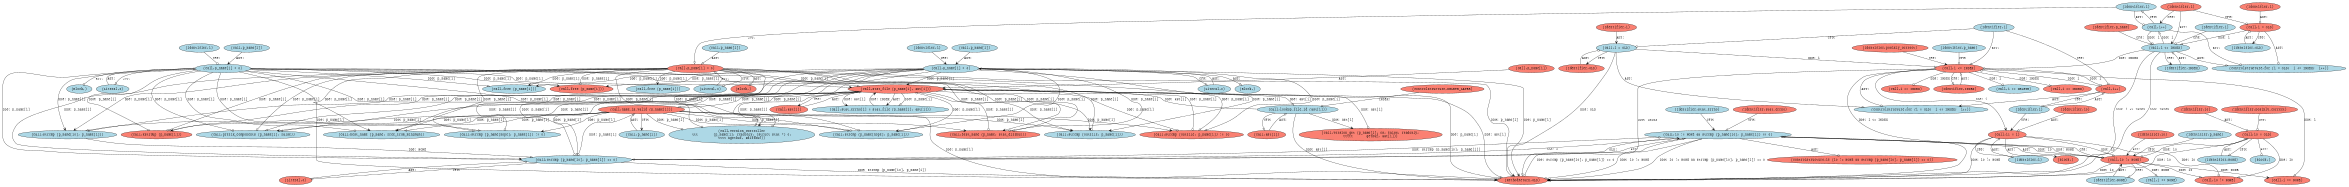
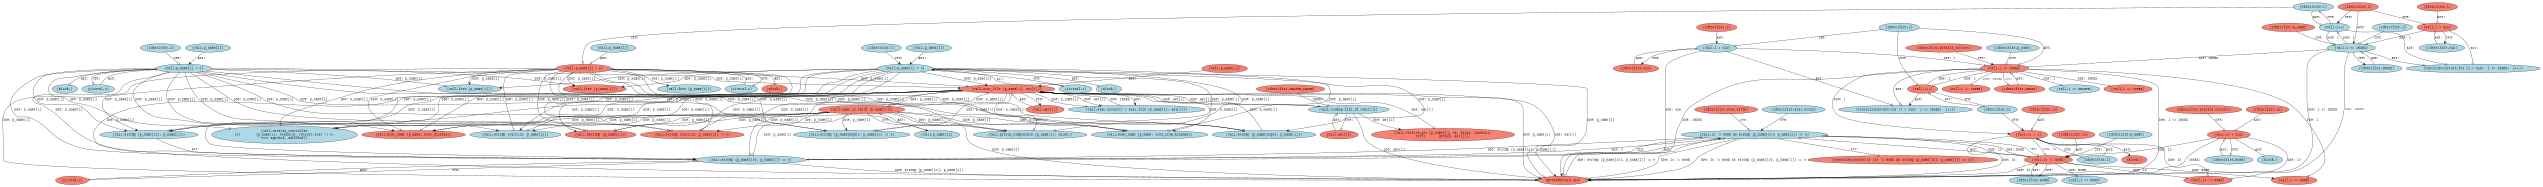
  digraph {
    fontname="Courier Prime"
    node [fillcolor=lightblue fontname="Courier Prime" style=filled]
    edge [arrowhead=odot fontname="Courier Prime"]
    n1 [label="(Call,i0 != NONE && strcmp (p_name[i0], p_name[i]) == 0)"]
    n2 [fillcolor=salmon label="(Call,i0 != NONE)"]
    n3 [label="(Call,strcmp (p_name[i0], p_name[i]) == 0)"]
    n4 [fillcolor=salmon label="(MethodReturn,OLD)"]
    n5 [fillcolor=salmon label="(ControlStructure,if (i0 != NONE && strcmp (p_name[i0], p_name[i]) == 0))"]
    n6 [label="(Identifier,NONE)"]
    n7 [fillcolor=salmon label="(Call,i == NONE)"]
    n8 [label="(Call,i == NONE)"]
    n9 [fillcolor=salmon label="(Call,i0 != NONE)"]
    n10 [fillcolor=salmon label="(Literal,0)"]
    n11 [fillcolor=salmon label="(Call,i1 = i)"]
    n12 [label="(Identifier,i)"]
    n13 [fillcolor=salmon label="(Block,)"]
    n14 [fillcolor=salmon label="(Call,i <= INDEX)"]
    n15 [fillcolor=salmon label="(Call,i++)"]
    n16 [fillcolor=salmon label="(Call,i <= INDEX)"]
    n17 [label="(Call,i == DELETE)"]
    n18 [label="(ControlStructure,for (i = OLD;  i <= INDEX;  i++))"]
    n19 [fillcolor=salmon label="(Call,i <= INDEX)"]
    n20 [fillcolor=salmon label="(Identifier,INDEX)"]
    n21 [label="(Identifier,i)"]
    n22 [label="(Call,i = OLD)"]
    n23 [fillcolor=salmon label="(Identifier,OLD)"]
    n24 [label="(Call,i <= INDEX)"]
    n25 [label="(Call,i++)"]
    n26 [label="(ControlStructure,for (i = OLD;  i <= INDEX;  i++))"]
    n27 [label="(Identifier,INDEX)"]
    n28 [label="(Identifier,i)"]
    n29 [fillcolor=salmon label="(Call,i = OLD)"]
    n30 [label="(Identifier,OLD)"]
    n31 [fillcolor=salmon label="(Call,p_name[i] = 0)"]
    n32 [fillcolor=salmon label="(Call,i0 = OLD)"]
    n33 [label="(Identifier,NONE)"]
    n34 [label="(Block,)"]
    n35 [fillcolor=salmon label="(Call,stat_file (p_name[i], &st[i]))"]
    n36 [label="(Call,version_controller\n\t\t\t        (p_name[i], readonly, (struct stat *) 0,\n\t\t\t\t &getbuf, &diffbuf))"]
    n37 [label="(Call,strcmp (p_name[i0], p_name[i]))"]
    n38 [label="(Call,free (p_name[i]))"]
    n39 [label="(Call,strcmp (p_name[nope], p_name[i]))"]
    n40 [fillcolor=salmon label="(Call,best_name (p_name, stat_diffbuf))"]
    n41 [label="(Call,strcmp (outfile, p_name[i]))"]
    n42 [label="(Call,free (p_name[i]))"]
    n43 [fillcolor=salmon label="(Call,xstrdup (p_name[i]))"]
    n44 [fillcolor=salmon label="(Call,strcmp (outfile, p_name[i]) != 0)"]
    n45 [label="(Call,strcmp (p_name[nope], p_name[i]) != 0)"]
    n46 [label="(Literal,0)"]
    n47 [label="(Call,prefix_components (p_name[i], false))"]
    n48 [label="(Call,best_name (p_name, free_from_minimum))"]
    n49 [fillcolor=salmon label="(Call,free (p_name[i]))"]
    n50 [fillcolor=salmon label="(Block,)"]
    n51 [fillcolor=salmon label="(Call,name_is_valid (p_name[i]))"]
    n52 [label="(Call,lookup_file_id (&st[i]))"]
    n53 [fillcolor=salmon label="(Call,version_get (p_name[i], cs, false, readonly,\n\t\t\t\t\t       getbuf, &st[i]))"]
    n54 [fillcolor=salmon label="(Call,&st[i])"]
    n55 [label="(Call,stat_errno[i] = stat_file (p_name[i], &st[i]))"]
    n56 [label="(Call,p_name[i] = 0)"]
    n57 [label="(Literal,0)"]
    n58 [label="(Block,)"]
    n59 [label="(Call,p_name[i])"]
    n60 [fillcolor=salmon label="(Call,&st[i])"]
    n61 [label="(Call,p_name[i] = 0)"]
    n62 [label="(Block,)"]
    n63 [label="(Literal,0)"]
    n64 [fillcolor=salmon label="(Identifier,i0)"]
    n65 [fillcolor=salmon label="(Identifier,stat_errno)"]
    n66 [fillcolor=salmon label="(Identifier,i)"]
    n67 [fillcolor=salmon label="(Call,p_name[i])"]
    n68 [fillcolor=salmon label="(Identifier,posixly_correct)"]
    n69 [fillcolor=salmon label="(Identifier,posixly_correct)"]
    n70 [label="(Call,p_name[i])"]
    n71 [label="(Identifier,i)"]
    n72 [fillcolor=salmon label="(Identifier,i0)"]
    n73 [label="(Identifier,stat_errno)"]
    n74 [label="(Identifier,p_name)"]
    n75 [label="(Identifier,i)"]
    n76 [label="(Identifier,i)"]
    n77 [fillcolor=salmon label="(Identifier,i)"]
    n78 [fillcolor=salmon label="(Identifier,i)"]
    n79 [fillcolor=salmon label="(Identifier,i0)"]
    n80 [label="(Identifier,p_name)"]
    n81 [label="(Call,p_name[i])"]
    n82 [label="(Identifier,i)"]
-   n83 [fillcolor=salmon label="(ControlStructure,DELETE_LATER)"]
+   n83 [fillcolor=salmon label="(Identifier,DELETE_LATER)"]
    n84 [fillcolor=salmon label="(Identifier,p_name)"]
    n85 [label="(Call,p_name[i])"]
    n1 -> n2 [label="CFG: "]
    n1 -> n3 [arrowhead=onormal label="OLD: "]
    n1 -> n4 [label="DDG: i0 != NONE && strcmp (p_name[i0], p_name[i]) == 0"]
    n1 -> n4 [label="DDG: strcmp (p_name[i0], p_name[i]) == 0"]
    n1 -> n4 [label="DDG: i0 != NONE"]
    n1 -> n5 [label="AST: "]
    n2 -> n1 [arrowhead=onormal label="AST: "]
    n2 -> n1 [arrowhead=onormal label="DDG: i0"]
    n2 -> n1 [label="DDG: NONE"]
    n2 -> n4 [label="DDG: i0"]
    n2 -> n6 [arrowhead=onormal label="CFG: "]
    n2 -> n7 [arrowhead=vee label="DDG: NONE"]
    n2 -> n8 [arrowhead=onormal label="DDG: NONE"]
    n2 -> n9 [arrowhead=onormal label="DDG: i0"]
    n3 -> n1 [arrowhead=onormal label="AST: "]
    n3 -> n1 [label="DDG: strcmp (p_name[i0], p_name[i])"]
    n3 -> n1 [arrowhead=vee label="DDG: 0"]
    n3 -> n4 [arrowhead=onormal label="DDG: strcmp (p_name[i0], p_name[i])"]
    n3 -> n10 [label="CFG: "]
    n6 -> n2 [arrowhead=vee label="AST: "]
    n10 -> n3 [label="AST: "]
    n11 -> n2 [arrowhead=onormal label="DDG: i0"]
-   n11 -> n4 [arrowhead=vee label="DDG: i0 != NONE"]
+   n11 -> n4 [arrowhead=vee label="DDG: i0"]
    n11 -> n9 [label="DDG: i0"]
    n11 -> n12 [label="CFG: "]
    n11 -> n13 [arrowhead=vee label="AST: "]
    n12 -> n11 [label="AST: "]
    n14 -> n4 [arrowhead=onormal label="DDG: i <= INDEX"]
    n14 -> n4 [arrowhead=onormal label="DDG: INDEX"]
    n14 -> n7 [arrowhead=onormal label="DDG: i"]
    n14 -> n11 [arrowhead=vee label="DDG: i"]
    n14 -> n15 [label="DDG: i"]
    n14 -> n16 [label="DDG: INDEX"]
    n14 -> n17 [label="DDG: i"]
    n14 -> n18 [arrowhead=onormal label="AST: "]
    n14 -> n19 [arrowhead=onormal label="DDG: INDEX"]
    n14 -> n20 [arrowhead=onormal label="CFG: "]
    n15 -> n14 [label="DDG: i"]
    n15 -> n18 [arrowhead=vee label="AST: "]
    n15 -> n21 [label="CFG: "]
    n20 -> n14 [arrowhead=onormal label="AST: "]
    n21 -> n11 [arrowhead=vee label="CFG: "]
    n21 -> n15 [arrowhead=onormal label="AST: "]
    n22 -> n4 [arrowhead=vee label="DDG: OLD"]
    n22 -> n14 [arrowhead=onormal label="DDG: i"]
    n22 -> n18 [arrowhead=onormal label="AST: "]
    n22 -> n23 [arrowhead=vee label="CFG: "]
    n23 -> n22 [label="AST: "]
    n24 -> n4 [label="DDG: i <= INDEX"]
    n24 -> n4 [arrowhead=vee label="DDG: INDEX"]
    n24 -> n14 [label="DDG: INDEX"]
    n24 -> n25 [arrowhead=onormal label="DDG: i"]
    n24 -> n26 [arrowhead=onormal label="AST: "]
    n24 -> n27 [arrowhead=vee label="CFG: "]
    n25 -> n24 [label="DDG: i"]
    n25 -> n26 [label="AST: "]
    n25 -> n28 [arrowhead=onormal label="CFG: "]
    n27 -> n24 [arrowhead=onormal label="AST: "]
    n28 -> n25 [label="AST: "]
    n28 -> n31 [arrowhead=onormal label="CFG: "]
    n29 -> n24 [arrowhead=onormal label="DDG: i"]
    n29 -> n26 [label="AST: "]
    n29 -> n30 [arrowhead=vee label="CFG: "]
    n30 -> n29 [label="AST: "]
    n31 -> n3 [arrowhead=vee label="DDG: p_name[i]"]
    n31 -> n4 [label="DDG: p_name[i]"]
    n31 -> n35 [arrowhead=onormal label="DDG: p_name[i]"]
    n31 -> n36 [arrowhead=onormal label="DDG: p_name[i]"]
    n31 -> n37 [arrowhead=vee label="DDG: p_name[i]"]
    n31 -> n38 [arrowhead=vee label="DDG: p_name[i]"]
    n31 -> n39 [label="DDG: p_name[i]"]
    n31 -> n40 [arrowhead=onormal label="DDG: p_name[i]"]
    n31 -> n41 [label="DDG: p_name[i]"]
    n31 -> n42 [arrowhead=vee label="DDG: p_name[i]"]
    n31 -> n43 [label="DDG: p_name[i]"]
    n31 -> n44 [arrowhead=onormal label="DDG: p_name[i]"]
    n31 -> n45 [arrowhead=onormal label="DDG: p_name[i]"]
    n31 -> n46 [arrowhead=onormal label="CFG: "]
    n31 -> n47 [label="DDG: p_name[i]"]
    n31 -> n48 [arrowhead=vee label="DDG: p_name[i]"]
    n31 -> n49 [label="DDG: p_name[i]"]
    n31 -> n50 [label="AST: "]
    n32 -> n2 [label="DDG: i0"]
-   n32 -> n4 [arrowhead=vee label="DDG: i0"]
+   n32 -> n4 [arrowhead=vee label="INDEX: "]
    n32 -> n9 [arrowhead=onormal label="DDG: i0"]
    n32 -> n33 [arrowhead=onormal label="CFG: "]
    n32 -> n34 [label="AST: "]
    n33 -> n32 [arrowhead=onormal label="AST: "]
    n35 -> n3 [arrowhead=onormal label="DDG: p_name[i]"]
    n35 -> n4 [label="DDG: p_name[i]"]
    n35 -> n4 [arrowhead=onormal label="DDG: &st[i]"]
    n35 -> n36 [label="DDG: p_name[i]"]
+   n35 -> n37 [arrowhead=vee label="DDG: p_name[i]"]
    n35 -> n40 [label="DDG: p_name[i]"]
    n35 -> n41 [label="DDG: p_name[i]"]
+   n35 -> n43 [label="DDG: p_name[i]"]
    n35 -> n44 [label="DDG: p_name[i]"]
+   n35 -> n45 [label="DDG: p_name[i]"]
    n35 -> n47 [arrowhead=onormal label="DDG: p_name[i]"]
    n35 -> n48 [arrowhead=vee label="DDG: p_name[i]"]
    n35 -> n51 [arrowhead=onormal label="DDG: p_name[i]"]
    n35 -> n52 [arrowhead=onormal label="DDG: &st[i]"]
    n35 -> n53 [label="DDG: &st[i]"]
    n35 -> n54 [arrowhead=vee label="CFG: "]
    n35 -> n55 [arrowhead=vee label="AST: "]
    n35 -> n55 [arrowhead=onormal label="DDG: p_name[i]"]
    n35 -> n55 [arrowhead=vee label="DDG: &st[i]"]
-   n37 -> n3 [arrowhead=onormal label="DDG: NONE"]
+   n37 -> n3 [arrowhead=onormal label="AST: "]
    n39 -> n35 [label="DDG: p_name[i]"]
    n46 -> n31 [arrowhead=onormal label="AST: "]
    n51 -> n3 [label="DDG: p_name[i]"]
    n51 -> n4 [arrowhead=onormal label="DDG: p_name[i]"]
    n51 -> n35 [arrowhead=onormal label="DDG: p_name[i]"]
    n51 -> n36 [label="DDG: p_name[i]"]
    n51 -> n37 [arrowhead=onormal label="DDG: p_name[i]"]
    n51 -> n39 [label="DDG: p_name[i]"]
    n51 -> n40 [arrowhead=vee label="DDG: p_name[i]"]
    n51 -> n41 [arrowhead=vee label="DDG: p_name[i]"]
    n51 -> n43 [label="DDG: p_name[i]"]
    n51 -> n44 [arrowhead=vee label="DDG: p_name[i]"]
    n51 -> n45 [arrowhead=vee label="DDG: p_name[i]"]
    n51 -> n47 [arrowhead=vee label="DDG: p_name[i]"]
    n51 -> n48 [arrowhead=onormal label="DDG: p_name[i]"]
    n51 -> n59 [arrowhead=vee label="CFG: "]
    n52 -> n4 [arrowhead=vee label="DDG: &st[i]"]
    n52 -> n35 [label="DDG: &st[i]"]
    n52 -> n53 [arrowhead=vee label="DDG: &st[i]"]
    n52 -> n60 [arrowhead=onormal label="CFG: "]
    n54 -> n35 [arrowhead=onormal label="AST: "]
    n55 -> n35 [arrowhead=vee label="DDG: INDEX"]
    n56 -> n3 [label="DDG: p_name[i]"]
    n56 -> n4 [arrowhead=vee label="DDG: p_name[i]"]
    n56 -> n35 [arrowhead=vee label="DDG: p_name[i]"]
    n56 -> n36 [arrowhead=vee label="DDG: p_name[i]"]
    n56 -> n37 [label="DDG: p_name[i]"]
    n56 -> n38 [arrowhead=vee label="DDG: p_name[i]"]
    n56 -> n39 [arrowhead=vee label="DDG: p_name[i]"]
    n56 -> n40 [label="DDG: p_name[i]"]
    n56 -> n41 [arrowhead=vee label="DDG: p_name[i]"]
    n56 -> n43 [arrowhead=vee label="DDG: p_name[i]"]
    n56 -> n44 [arrowhead=onormal label="DDG: p_name[i]"]
    n56 -> n45 [label="DDG: p_name[i]"]
    n56 -> n47 [arrowhead=onormal label="DDG: p_name[i]"]
    n56 -> n48 [label="DDG: p_name[i]"]
    n56 -> n49 [arrowhead=vee label="DDG: p_name[i]"]
    n56 -> n57 [arrowhead=onormal label="CFG: "]
    n56 -> n58 [arrowhead=onormal label="AST: "]
    n57 -> n56 [arrowhead=vee label="AST: "]
    n59 -> n51 [arrowhead=onormal label="AST: "]
    n60 -> n52 [arrowhead=onormal label="AST: "]
    n61 -> n3 [label="DDG: p_name[i]"]
    n61 -> n4 [arrowhead=onormal label="DDG: p_name[i]"]
    n61 -> n35 [arrowhead=vee label="DDG: p_name[i]"]
    n61 -> n36 [label="DDG: p_name[i]"]
    n61 -> n37 [arrowhead=vee label="DDG: p_name[i]"]
    n61 -> n38 [arrowhead=onormal label="DDG: p_name[i]"]
    n61 -> n39 [label="DDG: p_name[i]"]
    n61 -> n40 [arrowhead=vee label="DDG: p_name[i]"]
    n61 -> n41 [arrowhead=vee label="DDG: p_name[i]"]
    n61 -> n43 [label="DDG: p_name[i]"]
    n61 -> n44 [label="DDG: p_name[i]"]
    n61 -> n45 [arrowhead=onormal label="DDG: p_name[i]"]
    n61 -> n47 [label="DDG: p_name[i]"]
    n61 -> n48 [label="DDG: p_name[i]"]
    n61 -> n49 [arrowhead=vee label="DDG: p_name[i]"]
    n61 -> n62 [label="AST: "]
    n61 -> n63 [arrowhead=onormal label="CFG: "]
    n63 -> n61 [label="AST: "]
    n64 -> n11 [arrowhead=onormal label="AST: "]
    n65 -> n1 [arrowhead=onormal label="CFG: "]
    n66 -> n24 [arrowhead=vee label="AST: "]
    n66 -> n25 [arrowhead=vee label="CFG: "]
    n66 -> n29 [label="CFG: "]
    n67 -> n35 [arrowhead=vee label="AST: "]
    n68 -> n32 [label="CFG: "]
    n69 -> n14 [arrowhead=vee label="CFG: "]
    n70 -> n56 [arrowhead=vee label="AST: "]
    n71 -> n56 [arrowhead=vee label="CFG: "]
    n72 -> n2 [arrowhead=vee label="AST: "]
    n73 -> n1 [arrowhead=vee label="CFG: "]
    n74 -> n2 [arrowhead=vee label="CFG: "]
    n75 -> n24 [label="CFG: "]
    n76 -> n14 [arrowhead=onormal label="AST: "]
    n76 -> n15 [label="CFG: "]
    n76 -> n22 [label="CFG: "]
    n77 -> n22 [arrowhead=vee label="AST: "]
    n78 -> n29 [label="AST: "]
    n79 -> n32 [label="AST: "]
    n80 -> n14 [label="CFG: "]
    n81 -> n61 [arrowhead=vee label="AST: "]
    n82 -> n61 [label="CFG: "]
    n83 -> n52 [label="INDEX: "]
    n84 -> n24 [label="CFG: "]
    n85 -> n31 [arrowhead=onormal label="AST: "]
  }
